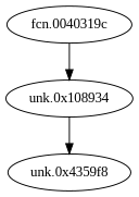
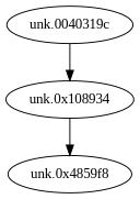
  digraph {
    fontname="Liberation Serif"
    node [fontname="Liberation Serif"]
    edge [fontname="Liberation Serif"]
-   n1 [label="fcn.0040319c"]
+   n1 [label="unk.0040319c"]
    n2 [label="unk.0x108934"]
-   n3 [label="unk.0x4359f8"]
+   n3 [label="unk.0x4859f8"]
    n1 -> n2
    n2 -> n3
  }
